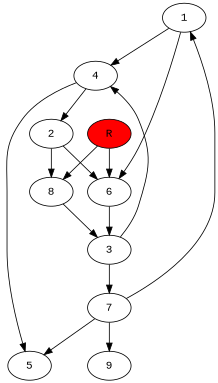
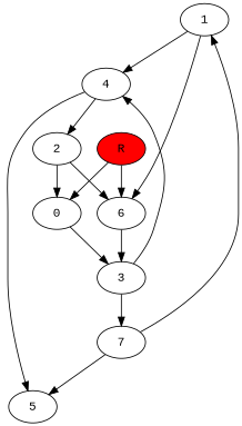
  digraph {
    fontname="Liberation Mono"
    node [fontname="Liberation Mono"]
    edge [fontname="Liberation Mono"]
    1
    4
    6
    2
    5
    3
-   8
+   8 [label=0]
    7
-   9
    R [fillcolor="#ff0000" style=filled]
    1 -> 4
    1 -> 6
    4 -> 2
    4 -> 5
    6 -> 3
    2 -> 6
    2 -> 8
    3 -> 4
    3 -> 7
    8 -> 3
    7 -> 1
    7 -> 5
-   7 -> 9
    R -> 6
    R -> 8
  }
